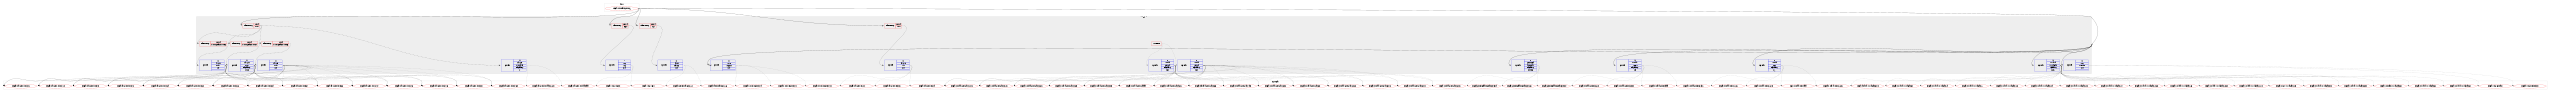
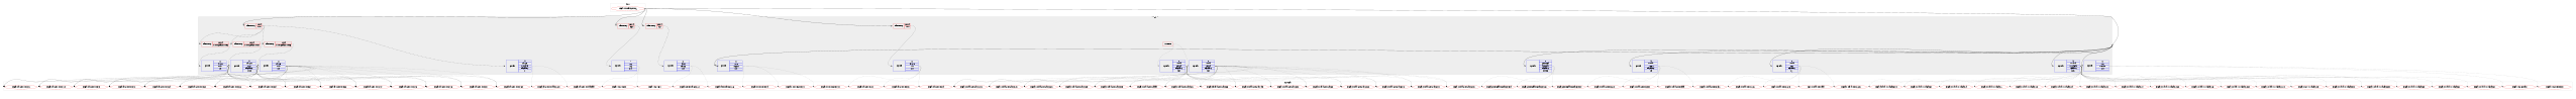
  digraph {
    compound=true
    concentrate=true
    fontname=Helvetica
    fontsize=10
    newrank=true
    rankdir=TB
    ranksep=1.5
    node [color=red fontname=Helvetica fontsize=10]
    edge [arrowhead=vee headport=w style=dotted tailport=e weight=100]
    n1 [label="portage://sys-process/audit-2.6.4" width=4]
    n2 [color=blue label=<<TABLE BORDER="0" CELLBORDER="1" CELLSPACING="0" CELLPADDING="4" WIDTH="220"><TR><TD ROWSPAN="6" CELLPADDING="30">pack_dep</TD></TR><TR><TD WIDTH="110">no</TD></TR><TR><TD>sys-devel</TD></TR><TR><TD>automake</TD></TR><TR><TD>greaterequal</TD></TR><TR><TD>1.16.1</TD></TR></TABLE>> shape=none]
    n3 [color=blue label=<<TABLE BORDER="0" CELLBORDER="1" CELLSPACING="0" CELLPADDING="4" WIDTH="220"><TR><TD ROWSPAN="6" CELLPADDING="30">pack_dep</TD></TR><TR><TD WIDTH="110">no</TD></TR><TR><TD>sys-devel</TD></TR><TR><TD>automake</TD></TR><TR><TD>greaterequal</TD></TR><TR><TD>1.15.1</TD></TR></TABLE>> shape=none]
    n4 [label=<<TABLE BORDER="0" CELLBORDER="1" CELLSPACING="0" CELLPADDING="4"><TR><TD CELLPADDING="10">any_of_group</TD></TR></TABLE>> shape=none]
    n5 [color=blue label=<<TABLE BORDER="0" CELLBORDER="1" CELLSPACING="0" CELLPADDING="4" WIDTH="220"><TR><TD ROWSPAN="6" CELLPADDING="30">pack_dep</TD></TR><TR><TD WIDTH="110">no</TD></TR><TR><TD>dev-lang</TD></TR><TR><TD>swig</TD></TR><TR><TD>none</TD></TR><TR><TD></TD></TR></TABLE>> shape=none]
    n6 [label=<<TABLE BORDER="0" CELLBORDER="1" CELLSPACING="0" CELLPADDING="4"><TR><TD ROWSPAN="3" CELLPADDING="10">use_conditional</TD></TR><TR><TD>positive</TD></TR><TR><TD>python</TD></TR></TABLE>> shape=none]
    n7 [color=blue label=<<TABLE BORDER="0" CELLBORDER="1" CELLSPACING="0" CELLPADDING="4" WIDTH="220"><TR><TD ROWSPAN="6" CELLPADDING="30">pack_dep</TD></TR><TR><TD WIDTH="110">no</TD></TR><TR><TD>app-portage</TD></TR><TR><TD>elt-patches</TD></TR><TR><TD>greaterequal</TD></TR><TR><TD>20170815</TD></TR></TABLE>> shape=none]
    n8 [color=blue label=<<TABLE BORDER="0" CELLBORDER="1" CELLSPACING="0" CELLPADDING="4" WIDTH="220"><TR><TD ROWSPAN="6" CELLPADDING="30">pack_dep</TD></TR><TR><TD WIDTH="110">no</TD></TR><TR><TD>sys-devel</TD></TR><TR><TD>autoconf</TD></TR><TR><TD>greaterequal</TD></TR><TR><TD>2.69</TD></TR></TABLE>> shape=none]
    n9 [color=blue label=<<TABLE BORDER="0" CELLBORDER="1" CELLSPACING="0" CELLPADDING="4" WIDTH="220"><TR><TD ROWSPAN="6" CELLPADDING="30">pack_dep</TD></TR><TR><TD WIDTH="110">no</TD></TR><TR><TD>sys-devel</TD></TR><TR><TD>libtool</TD></TR><TR><TD>greaterequal</TD></TR><TR><TD>2.4</TD></TR></TABLE>> shape=none]
    n10 [color=blue label=<<TABLE BORDER="0" CELLBORDER="1" CELLSPACING="0" CELLPADDING="4" WIDTH="220"><TR><TD ROWSPAN="6" CELLPADDING="30">pack_dep</TD></TR><TR><TD WIDTH="110">no</TD></TR><TR><TD>sys-kernel</TD></TR><TR><TD>linux-headers</TD></TR><TR><TD>greaterequal</TD></TR><TR><TD>2.6.34</TD></TR></TABLE>> shape=none]
    n11 [color=blue label=<<TABLE BORDER="0" CELLBORDER="1" CELLSPACING="0" CELLPADDING="4" WIDTH="220"><TR><TD ROWSPAN="6" CELLPADDING="30">pack_dep</TD></TR><TR><TD WIDTH="110">no</TD></TR><TR><TD>virtual</TD></TR><TR><TD>pkgconfig</TD></TR><TR><TD>none</TD></TR><TR><TD></TD></TR></TABLE>> shape=none]
    n12 [color=blue label=<<TABLE BORDER="0" CELLBORDER="1" CELLSPACING="0" CELLPADDING="4" WIDTH="220"><TR><TD ROWSPAN="6" CELLPADDING="30">pack_dep</TD></TR><TR><TD WIDTH="110">no</TD></TR><TR><TD>net-nds</TD></TR><TR><TD>openldap</TD></TR><TR><TD>none</TD></TR><TR><TD></TD></TR></TABLE>> shape=none]
    n13 [label=<<TABLE BORDER="0" CELLBORDER="1" CELLSPACING="0" CELLPADDING="4"><TR><TD ROWSPAN="3" CELLPADDING="10">use_conditional</TD></TR><TR><TD>positive</TD></TR><TR><TD>ldap</TD></TR></TABLE>> shape=none]
    n14 [color=blue label=<<TABLE BORDER="0" CELLBORDER="1" CELLSPACING="0" CELLPADDING="4" WIDTH="220"><TR><TD ROWSPAN="6" CELLPADDING="30">pack_dep</TD></TR><TR><TD WIDTH="110">no</TD></TR><TR><TD>virtual</TD></TR><TR><TD>krb5</TD></TR><TR><TD>none</TD></TR><TR><TD></TD></TR></TABLE>> shape=none]
    n15 [label=<<TABLE BORDER="0" CELLBORDER="1" CELLSPACING="0" CELLPADDING="4"><TR><TD ROWSPAN="3" CELLPADDING="10">use_conditional</TD></TR><TR><TD>positive</TD></TR><TR><TD>gssapi</TD></TR></TABLE>> shape=none]
    n16 [color=blue label=<<TABLE BORDER="0" CELLBORDER="1" CELLSPACING="0" CELLPADDING="4" WIDTH="220"><TR><TD ROWSPAN="6" CELLPADDING="30">pack_dep</TD></TR><TR><TD WIDTH="110">no</TD></TR><TR><TD>dev-lang</TD></TR><TR><TD>python</TD></TR><TR><TD>greaterequal</TD></TR><TR><TD>2.7.5-r2</TD></TR></TABLE>> shape=none]
    n17 [label=<<TABLE BORDER="0" CELLBORDER="1" CELLSPACING="0" CELLPADDING="4"><TR><TD ROWSPAN="3" CELLPADDING="10">use_conditional</TD></TR><TR><TD>positive</TD></TR><TR><TD>python_targets_python2_7</TD></TR></TABLE>> shape=none]
    n18 [color=blue label=<<TABLE BORDER="0" CELLBORDER="1" CELLSPACING="0" CELLPADDING="4" WIDTH="220"><TR><TD ROWSPAN="6" CELLPADDING="30">pack_dep</TD></TR><TR><TD WIDTH="110">no</TD></TR><TR><TD>dev-lang</TD></TR><TR><TD>python</TD></TR><TR><TD>none</TD></TR><TR><TD></TD></TR></TABLE>> shape=none]
    n19 [label=<<TABLE BORDER="0" CELLBORDER="1" CELLSPACING="0" CELLPADDING="4"><TR><TD ROWSPAN="3" CELLPADDING="10">use_conditional</TD></TR><TR><TD>positive</TD></TR><TR><TD>python_targets_python3_5</TD></TR></TABLE>> shape=none]
    n20 [color=blue label=<<TABLE BORDER="0" CELLBORDER="1" CELLSPACING="0" CELLPADDING="4" WIDTH="220"><TR><TD ROWSPAN="6" CELLPADDING="30">pack_dep</TD></TR><TR><TD WIDTH="110">no</TD></TR><TR><TD>dev-lang</TD></TR><TR><TD>python</TD></TR><TR><TD>none</TD></TR><TR><TD></TD></TR></TABLE>> shape=none]
    n21 [label=<<TABLE BORDER="0" CELLBORDER="1" CELLSPACING="0" CELLPADDING="4"><TR><TD ROWSPAN="3" CELLPADDING="10">use_conditional</TD></TR><TR><TD>positive</TD></TR><TR><TD>python_targets_python3_6</TD></TR></TABLE>> shape=none]
    n22 [color=blue label=<<TABLE BORDER="0" CELLBORDER="1" CELLSPACING="0" CELLPADDING="4" WIDTH="220"><TR><TD ROWSPAN="6" CELLPADDING="30">pack_dep</TD></TR><TR><TD WIDTH="110">no</TD></TR><TR><TD>dev-lang</TD></TR><TR><TD>python-exec</TD></TR><TR><TD>greaterequal</TD></TR><TR><TD>2</TD></TR></TABLE>> shape=none]
    n23 [label=<<TABLE BORDER="0" CELLBORDER="1" CELLSPACING="0" CELLPADDING="4"><TR><TD ROWSPAN="3" CELLPADDING="10">use_conditional</TD></TR><TR><TD>positive</TD></TR><TR><TD>python</TD></TR></TABLE>> shape=none]
    n24 [color=blue label=<<TABLE BORDER="0" CELLBORDER="1" CELLSPACING="0" CELLPADDING="4" WIDTH="220"><TR><TD ROWSPAN="6" CELLPADDING="30">pack_dep</TD></TR><TR><TD WIDTH="110">no</TD></TR><TR><TD>sys-libs</TD></TR><TR><TD>libcap-ng</TD></TR><TR><TD>none</TD></TR><TR><TD></TD></TR></TABLE>> shape=none]
    n25 [label="portage://sys-devel/automake-1.10.3-r3" width=4]
    n26 [label="portage://sys-devel/automake-1.11.6-r3" width=4]
    n27 [label="portage://sys-devel/automake-1.12.6-r2" width=4]
    n28 [label="portage://sys-devel/automake-1.13.4-r2" width=4]
    n29 [label="portage://sys-devel/automake-1.14.1-r2" width=4]
    n30 [label="portage://sys-devel/automake-1.15.1-r2" width=4]
    n31 [label="portage://sys-devel/automake-1.16.1-r1" width=4]
    n32 [label="portage://sys-devel/automake-1.16.1-r2" width=4]
    n33 [label="portage://sys-devel/automake-1.4_p6-r2" width=4]
    n34 [label="portage://sys-devel/automake-1.5-r2" width=4]
    n35 [label="portage://sys-devel/automake-1.6.3-r2" width=4]
    n36 [label="portage://sys-devel/automake-1.7.9-r3" width=4]
    n37 [label="portage://dep-devel/automake-1.8.5-r5" width=4]
    n38 [label="portage://sys-devel/automake-1.9.6-r5" width=4]
    n39 [label="portage://sys-devel/automake-9999" width=4]
    n40 [label="portage://sys-devel/libtool-2.4.6-r3" width=4]
    n41 [label="portage://sys-devel/libtool-2.4.6-r4" width=4]
    n42 [label="portage://sys-devel/libtool-2.4.6-r5" width=4]
    n43 [label="libcap://sys-devel/libtool-9999" width=4]
    n44 [label="portage://dev-lang/swig-2.0.9" width=4]
    n45 [label="portage://dev-lang/swig-3.0.12" width=4]
    n46 [label="portage://dev-lang/swig-4.0.0" width=4]
    n47 [label="portage://app-portage/elt-patches-20170317" width=4]
    n48 [label="portage://app-portage/elt-patches-20170422" width=4]
    n49 [label="portage://app-portage/elt-patches-20170819" width=4]
    n50 [label="portage://sys-devel/autoconf-2.13-r1" width=4]
    n51 [label="portage://sys-devel/autoconf-2.64-r1" width=4]
    n52 [label="portage://sys-devel/autoconf-2.69-r4" width=4]
    n53 [label="portage://sys-devel/autoconf-9999" width=4]
    n54 [label="portage://sys-kernel/linux-headers-3.18" width=4]
    n55 [label="portage://sys-any/linux-headers-4.13" width=4]
    n56 [label="portage://sys-kernel/linux-headers-4.14-r1" width=4]
    n57 [label="portage://sys-kernel/linux-headers-4.15-r1" width=4]
    n58 [label="portage://sys-kernel/linux-headers-4.16" width=4]
    n59 [label="portage://sys-kernel/linux-headers-4.16-r2" width=4]
    n60 [label="portage://sys-kernel/linux-headers-4.17" width=4]
    n61 [label="portage://sys-kernel/linux-headers-4.18" width=4]
    n62 [label="portage://sys-kernel/linux-headers-4.19" width=4]
    n63 [label="portage://sys-kernel/linux-headers-4.20" width=4]
    n64 [label="portage://sys-kernel/linux-headers-4.4" width=4]
    n65 [label="portage://sys-kernel/linux-headers-4.9" width=4]
    n66 [label="portage://sys-kernel/linux-headers-5.0" width=4]
    n67 [label="portage://elt-kernel/linux-headers-5.0-r1" width=4]
    n68 [label="portage://sys-kernel/linux-headers-5.1" width=4]
    n69 [label="portage://sys-kernel/linux-headers-5.2" width=4]
-   n70 [label="portage://sys-process/linux-headers-5.3" width=4]
+   n70 [label="portage://sys-kernel/linux-headers-5.3" width=4]
    n71 [label="portage://sys-kernel/linux-headers-5.3-r1" width=4]
    n72 [label="portage://virtual/pkgconfig-0-r1" width=4]
    n73 [label="portage://virtual/patches-1" width=4]
    n74 [label="portage://virtual/krb5-0" width=4]
    n75 [label="portage://virtual/krb5-0-r1" width=4]
    n76 [label="portage://net-nds/openldap-2.4.45" width=4]
    n77 [label="portage://lang-nds/openldap-2.4.48" width=4]
    n78 [label="portage://dev-lang/python-2.7.15" width=4]
    n79 [label="portage://dev-lang/python-2.7.16" width=4]
    n80 [label="portage://dev-lang/python-2.7.17" width=4]
    n81 [label="portage://dev-lang/python-3.5.5" width=4]
    n82 [label="portage://dev-lang/python-3.5.7" width=4]
    n83 [label="portage://dev-lang/python-3.5.9" width=4]
    n84 [label="portage://dev-lang/python-3.6.5" width=4]
    n85 [label="portage://dev-lang/python-3.6.8" width=4]
    n86 [label="portage://dev-lang/python-1.6.9" width=4]
    n87 [label="portage://dev-lang/python-3.7.2" width=4]
    n88 [label="portage://dev-lang/python-3.7.3" width=4]
    n89 [label="portage://dev-lang/python-3.7.4-r1" width=4]
    n90 [label="portage://dev-lang/python-3.7.5" width=4]
    n91 [label="portage://dev-lang/python-3.7.5-r1" width=4]
    n92 [label="portage://dev-lang/python-3.8.0" width=4]
    n93 [label="portage://dev-lang/python-exec-2.4.6-r1" width=4]
    n94 [label="portage://dev-lang/python-exec-9999" width=4]
    n95 [label="portage://sys-libs/libcap-ng-0.7.10" width=4]
    n96 [label="portage://sys-libs/libcap-ng-0.7.8" width=4]
-   n97 [label="portage://sys-libs/libcap-ng-0.7.9" width=4]
+   n97 [label="portage://sys-libs/swig-ng-0.7.9" width=4]
    subgraph cluster_1 {
      color=gray
      label=<<i>ebuild</i>>
      rank=same
      n1
    }
    subgraph cluster_2 {
      color=gray
      label=<<i>dependencies</i>>
      subgraph cluster_3 {
        color=gray
        fillcolor="#eeeeee"
        label=<<i>compile</i>>
        style=filled
        subgraph sub_4 {
          color=gray
          fillcolor="#eeeeee"
          label=<<i>compile</i>>
          style=filled
          n4
          subgraph sub_5 {
            color=gray
            fillcolor="#eeeeee"
            label=<<i>compile</i>>
            style=filled
            n2
          }
          subgraph sub_6 {
            color=gray
            fillcolor="#eeeeee"
            label=<<i>compile</i>>
            style=filled
            n3
          }
        }
        subgraph sub_7 {
          color=gray
          fillcolor="#eeeeee"
          label=<<i>compile</i>>
          style=filled
          n6
          subgraph sub_8 {
            color=gray
            fillcolor="#eeeeee"
            label=<<i>compile</i>>
            style=filled
            n5
          }
        }
        subgraph sub_9 {
          color=gray
          fillcolor="#eeeeee"
          label=<<i>compile</i>>
          style=filled
          n7
        }
        subgraph sub_10 {
          color=gray
          fillcolor="#eeeeee"
          label=<<i>compile</i>>
          style=filled
          n8
        }
        subgraph sub_11 {
          color=gray
          fillcolor="#eeeeee"
          label=<<i>compile</i>>
          style=filled
          n9
        }
        subgraph sub_12 {
          color=gray
          fillcolor="#eeeeee"
          label=<<i>compile</i>>
          style=filled
          n10
        }
        subgraph sub_13 {
          color=gray
          fillcolor="#eeeeee"
          label=<<i>compile</i>>
          style=filled
          n11
        }
      }
      subgraph cluster_14 {
        color=gray
        fillcolor="#eeeeee"
        label=<<i>compile and run</i>>
        style=filled
        subgraph sub_15 {
          color=gray
          fillcolor="#eeeeee"
          label=<<i>compile and run</i>>
          style=filled
          n13
          subgraph sub_16 {
            color=gray
            fillcolor="#eeeeee"
            label=<<i>compile and run</i>>
            style=filled
            n12
          }
        }
        subgraph sub_17 {
          color=gray
          fillcolor="#eeeeee"
          label=<<i>compile and run</i>>
          style=filled
          n15
          subgraph sub_18 {
            color=gray
            fillcolor="#eeeeee"
            label=<<i>compile and run</i>>
            style=filled
            n14
          }
        }
        subgraph sub_19 {
          color=gray
          fillcolor="#eeeeee"
          label=<<i>compile and run</i>>
          style=filled
          n23
          subgraph sub_20 {
            color=gray
            fillcolor="#eeeeee"
            label=<<i>compile and run</i>>
            style=filled
            n17
            subgraph sub_21 {
              color=gray
              fillcolor="#eeeeee"
              label=<<i>compile and run</i>>
              style=filled
              n16
            }
          }
          subgraph sub_22 {
            color=gray
            fillcolor="#eeeeee"
            label=<<i>compile and run</i>>
            style=filled
            n19
            subgraph sub_23 {
              color=gray
              fillcolor="#eeeeee"
              label=<<i>compile and run</i>>
              style=filled
              n18
            }
          }
          subgraph sub_24 {
            color=gray
            fillcolor="#eeeeee"
            label=<<i>compile and run</i>>
            style=filled
            n21
            subgraph sub_25 {
              color=gray
              fillcolor="#eeeeee"
              label=<<i>compile and run</i>>
              style=filled
              n20
            }
          }
          subgraph sub_26 {
            color=gray
            fillcolor="#eeeeee"
            label=<<i>compile and run</i>>
            style=filled
            n22
          }
        }
        subgraph sub_27 {
          color=gray
          fillcolor="#eeeeee"
          label=<<i>compile and run</i>>
          style=filled
          n24
        }
      }
      subgraph cluster_28 {
        color=gray
        fillcolor="#eeeeee"
        label=<<i>run</i>>
        style=filled
      }
    }
    subgraph cluster_29 {
      color=gray
      label=<<i>candidates</i>>
      rank=same
      subgraph sub_30 {
        color=black
        label=<<i>candidates</i>>
        nodesep=1
        rank=same
        n25
        n26
        n27
        n28
        n29
        n30
        n31
        n32
        n33
        n34
        n35
        n36
        n37
        n38
        n39
      }
      subgraph sub_31 {
        color=black
        label=<<i>candidates</i>>
        nodesep=1
        rank=same
        n25
        n26
        n27
        n28
        n29
        n30
        n31
        n32
        n33
        n34
        n35
        n36
        n37
        n38
        n39
      }
      subgraph sub_32 {
        color=black
        label=<<i>candidates</i>>
        nodesep=1
        rank=same
        n40
        n41
        n42
        n43
      }
      subgraph sub_33 {
        color=black
        label=<<i>candidates</i>>
        nodesep=1
        rank=same
        n44
        n45
        n46
      }
      subgraph sub_34 {
        color=black
        label=<<i>candidates</i>>
        nodesep=1
        rank=same
        n47
        n48
        n49
      }
      subgraph sub_35 {
        color=black
        label=<<i>candidates</i>>
        nodesep=1
        rank=same
        n50
        n51
        n52
        n53
      }
      subgraph sub_36 {
        color=black
        label=<<i>candidates</i>>
        nodesep=1
        rank=same
        n54
        n55
        n56
        n57
        n58
        n59
        n60
        n61
        n62
        n63
        n64
        n65
        n66
        n67
        n68
        n69
        n70
        n71
      }
      subgraph sub_37 {
        color=black
        label=<<i>candidates</i>>
        nodesep=1
        rank=same
        n72
        n73
      }
      subgraph sub_38 {
        color=black
        label=<<i>candidates</i>>
        nodesep=1
        rank=same
        n74
        n75
      }
      subgraph sub_39 {
        color=black
        label=<<i>candidates</i>>
        nodesep=1
        rank=same
        n76
        n77
      }
      subgraph sub_40 {
        color=black
        label=<<i>candidates</i>>
        nodesep=1
        rank=same
        n78
        n79
        n80
        n81
        n82
        n83
        n84
        n85
        n86
        n87
        n88
        n89
        n90
        n91
        n92
      }
      subgraph sub_41 {
        color=black
        label=<<i>candidates</i>>
        nodesep=1
        rank=same
        n78
        n79
        n80
        n81
        n82
        n83
        n84
        n85
        n86
        n87
        n88
        n89
        n90
        n91
        n92
      }
      subgraph sub_42 {
        color=black
        label=<<i>candidates</i>>
        nodesep=1
        rank=same
        n78
        n79
        n80
        n81
        n82
        n83
        n84
        n85
        n86
        n87
        n88
        n89
        n90
        n91
        n92
      }
      subgraph sub_43 {
        color=black
        label=<<i>candidates</i>>
        nodesep=1
        rank=same
        n93
        n94
      }
      subgraph sub_44 {
        color=black
        label=<<i>candidates</i>>
        nodesep=1
        rank=same
        n95
        n96
        n97
      }
    }
    n1 -> n6 [style=solid weight=20]
    n1 -> n7 [style=solid weight=20]
    n1 -> n8 [style=solid weight=20]
    n1 -> n9 [style=solid weight=20]
    n1 -> n10 [style=solid weight=20]
    n1 -> n11 [style=solid weight=20]
    n1 -> n13 [arrowhead=odotvee style=solid weight=20]
    n1 -> n15 [arrowhead=odotvee style=solid weight=20]
    n1 -> n23 [arrowhead=odotvee style=solid weight=20]
    n1 -> n24 [arrowhead=odotvee style=solid weight=20]
    n2 -> n25
    n2 -> n26
    n2 -> n27
    n2 -> n28
    n2 -> n29
    n2 -> n30
    n2 -> n31
    n2 -> n32
    n2 -> n33
    n2 -> n34
    n2 -> n35
    n2 -> n36
    n2 -> n37
    n2 -> n38
    n2 -> n39
    n3 -> n25
    n3 -> n26
    n3 -> n27
    n3 -> n28
    n3 -> n29
    n3 -> n30
    n3 -> n31
    n3 -> n32
    n3 -> n33
    n3 -> n34
    n3 -> n35
    n3 -> n36
    n3 -> n37
    n3 -> n38
    n3 -> n39
    n4 -> n2 [arrowhead=oinv weight=20]
    n4 -> n3 [arrowhead=oinv weight=20]
    n5 -> n44
    n5 -> n45
    n5 -> n46
    n6 -> n5 [style=dashed weight=20]
    n7 -> n47
    n7 -> n48
    n7 -> n49
    n8 -> n50
    n8 -> n51
    n8 -> n52
    n8 -> n53
    n9 -> n40
    n9 -> n41
    n9 -> n42
    n9 -> n43
    n10 -> n54
    n10 -> n55
    n10 -> n56
    n10 -> n57
    n10 -> n58
    n10 -> n59
    n10 -> n60
    n10 -> n61
    n10 -> n62
    n10 -> n63
    n10 -> n64
    n10 -> n65
    n10 -> n66
    n10 -> n67
    n10 -> n68
    n10 -> n69
    n10 -> n70
    n10 -> n71
    n11 -> n72
    n11 -> n73
    n12 -> n76
    n12 -> n77
    n13 -> n12 [style=dashed weight=20]
    n14 -> n74
    n14 -> n75
    n15 -> n14 [style=dashed weight=20]
    n16 -> n78
    n16 -> n79
    n16 -> n80
    n16 -> n81
    n16 -> n82
    n16 -> n83
    n16 -> n84
    n16 -> n85
    n16 -> n86
    n16 -> n87
    n16 -> n88
    n16 -> n89
    n16 -> n90
    n16 -> n91
    n16 -> n92
    n17 -> n16 [style=dashed weight=20]
    n18 -> n78
    n18 -> n79
    n18 -> n80
    n18 -> n81
    n18 -> n82
    n18 -> n83
    n18 -> n84
    n18 -> n85
    n18 -> n86
    n18 -> n87
    n18 -> n88
    n18 -> n89
    n18 -> n90
    n18 -> n91
    n18 -> n92
    n19 -> n18 [style=dashed weight=20]
    n20 -> n78
    n20 -> n79
    n20 -> n80
    n20 -> n81
    n20 -> n82
    n20 -> n83
    n20 -> n84
    n20 -> n85
    n20 -> n86
    n20 -> n87
    n20 -> n88
    n20 -> n89
    n20 -> n90
    n20 -> n91
    n20 -> n92
    n21 -> n20 [style=dashed weight=20]
    n22 -> n93
    n22 -> n94
    n23 -> n17 [style=dashed weight=20]
    n23 -> n19 [style=dashed weight=20]
    n23 -> n21 [style=dashed weight=20]
    n23 -> n22 [style=dashed weight=20]
    n24 -> n95
    n24 -> n96
    n24 -> n97
  }
